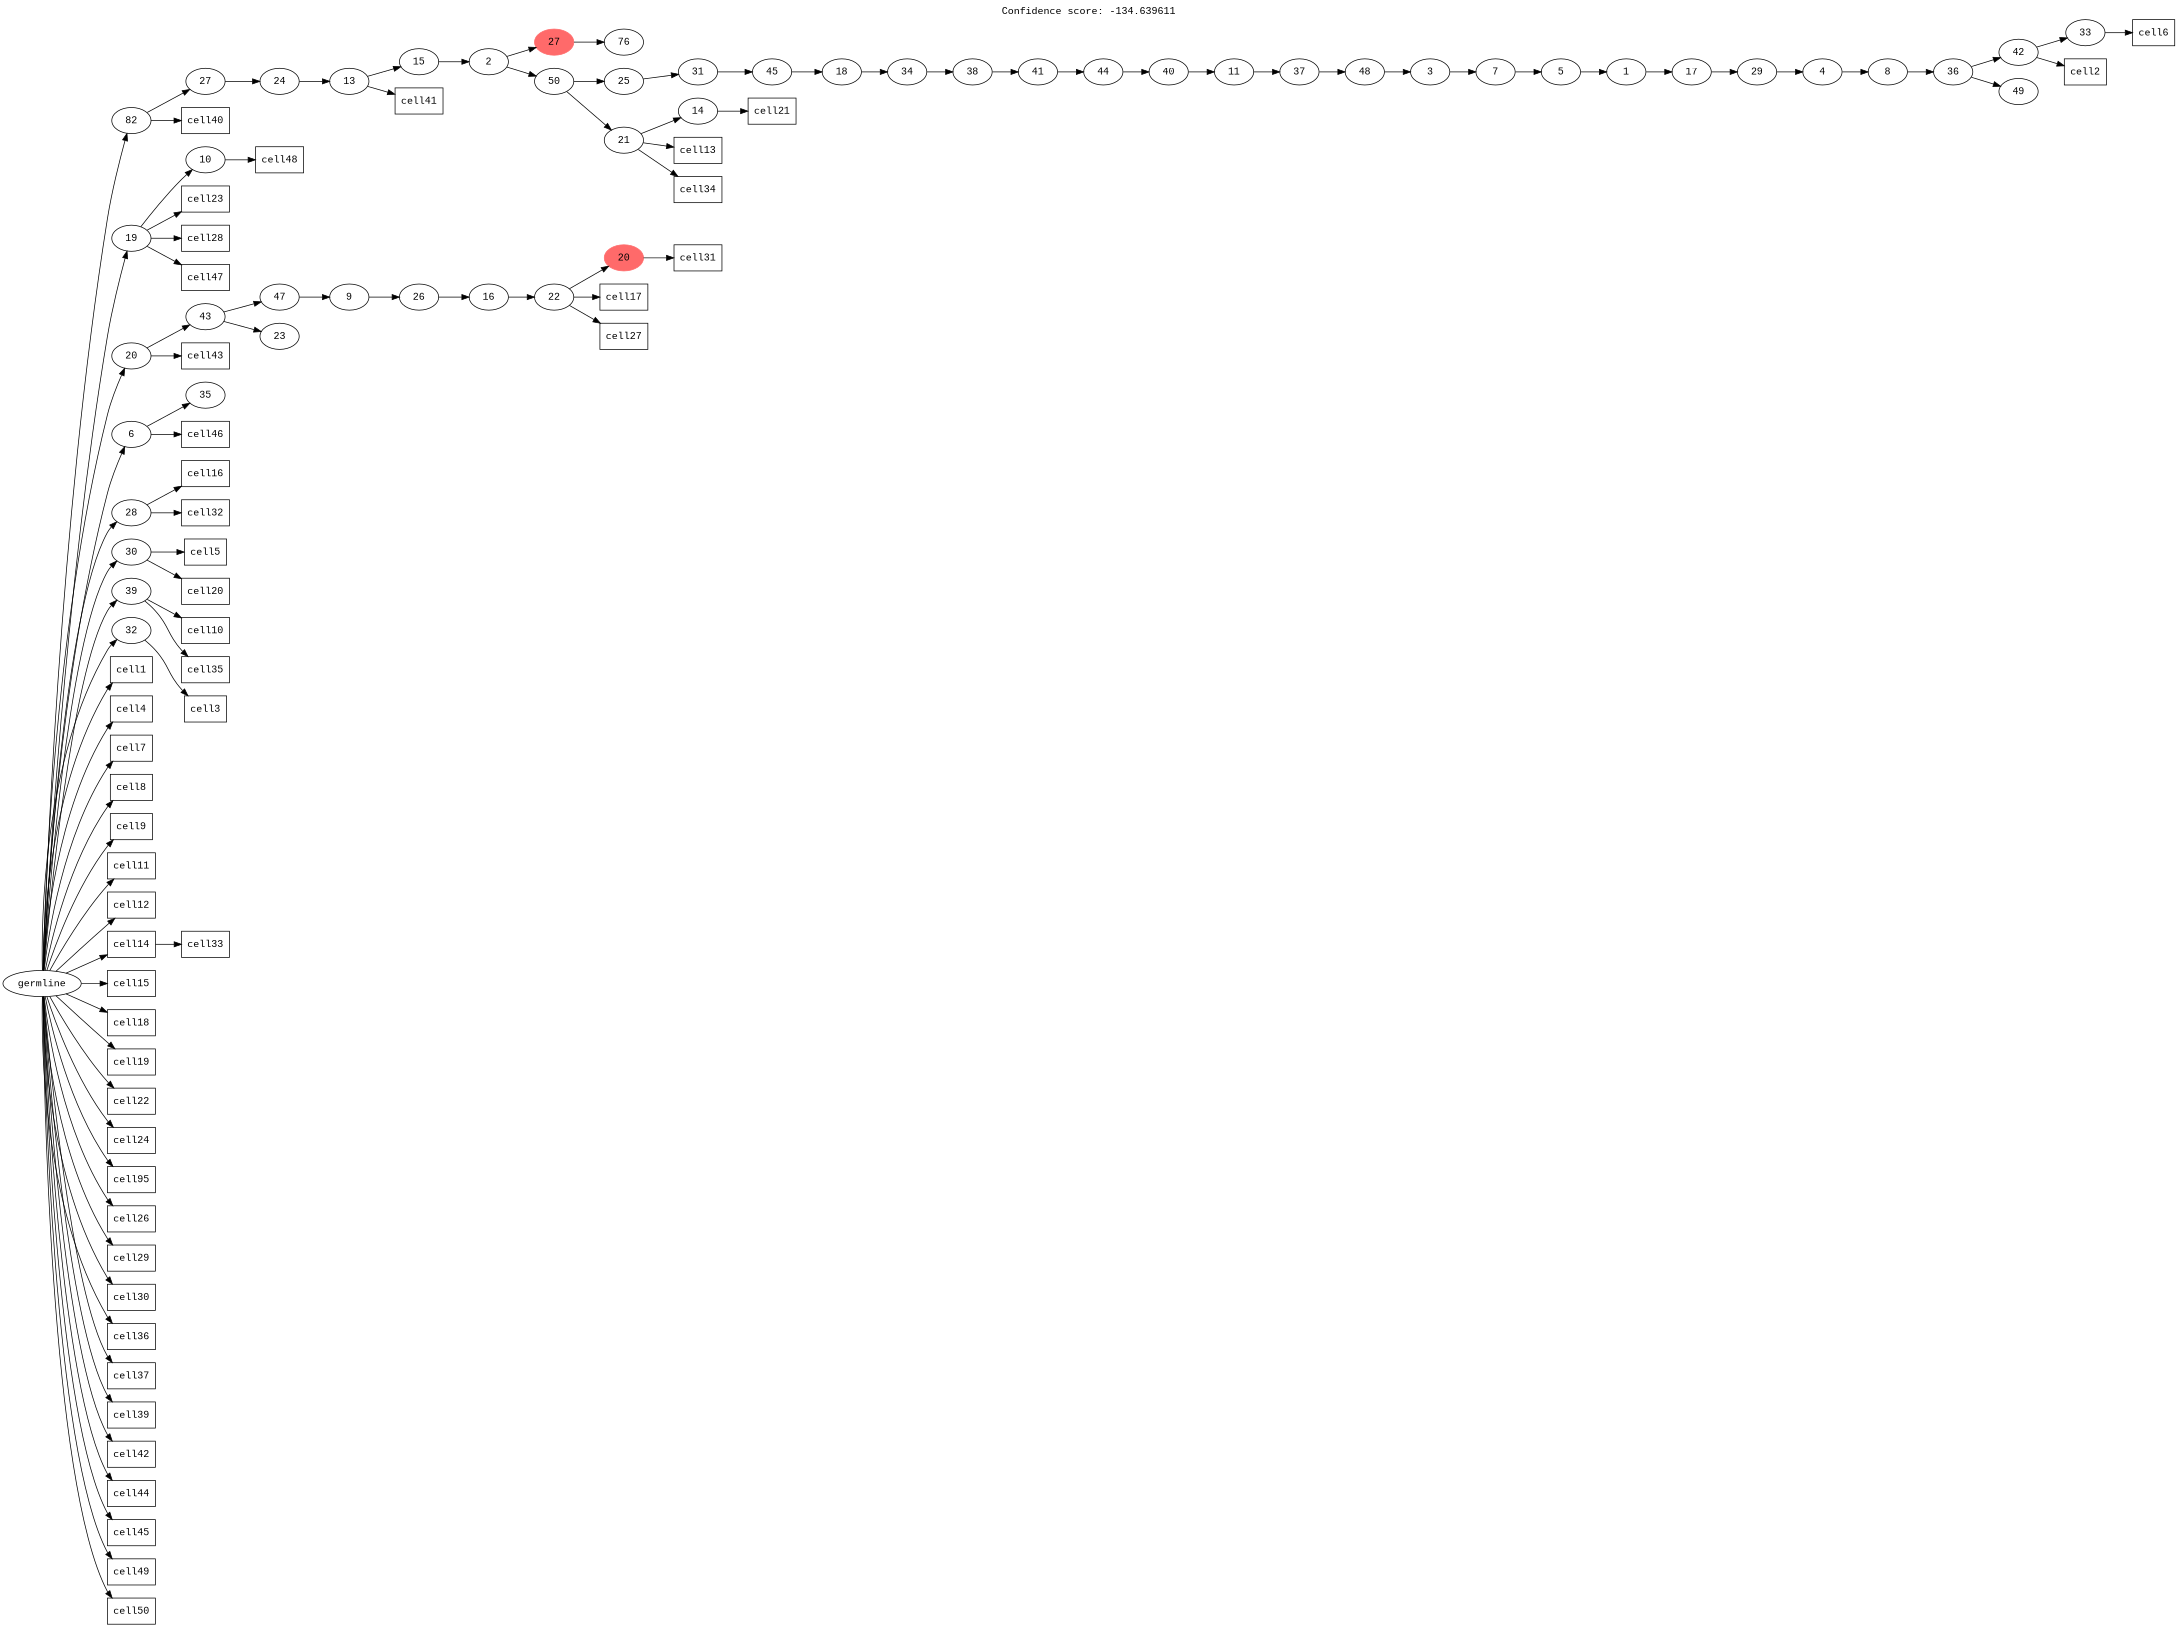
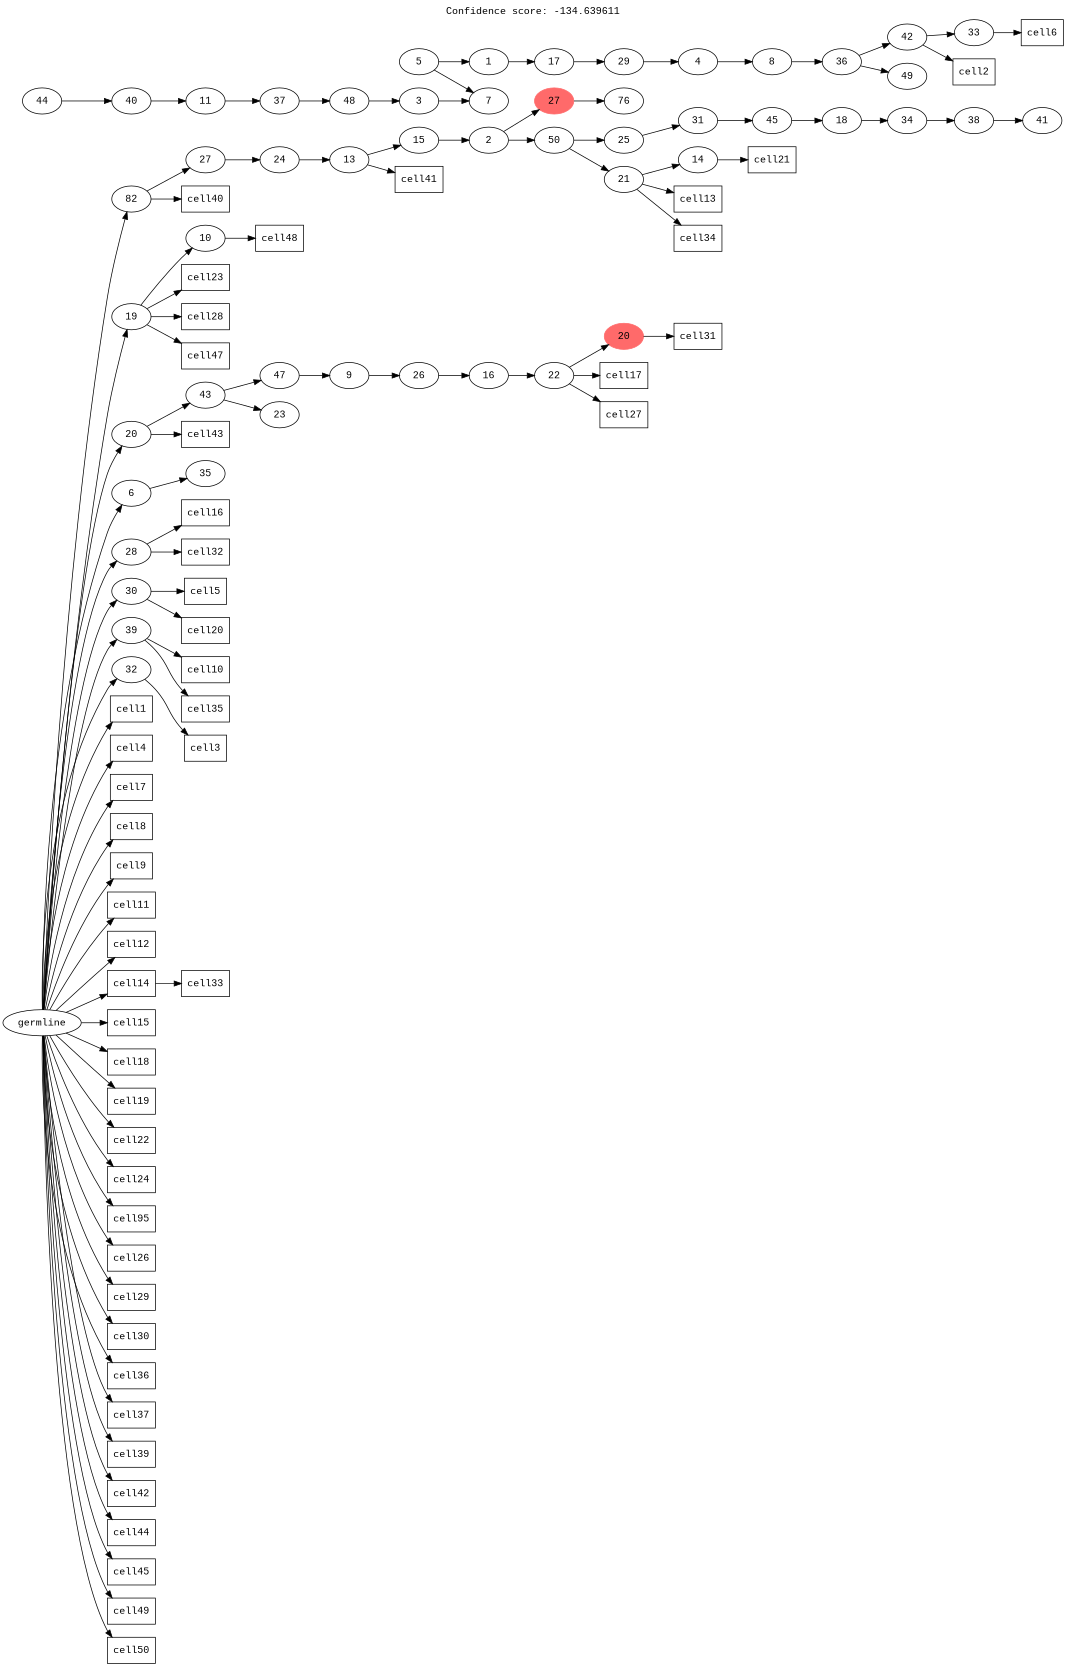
  digraph {
    fontname="Liberation Mono"
    label="Confidence score: -134.639611"
    labelloc=t
    rankdir=LR
    node [fontname="Liberation Mono"]
    edge [fontname="Liberation Mono"]
    n1 [color=indianred1 label=27 style=filled]
    n2 [label=76]
    n3 [label=42]
    n4 [label=33]
    cell2 [shape=box]
    cell6 [shape=box]
    n7 [label=36]
    n8 [label=49]
    n9 [label=8]
    n10 [label=4]
    n11 [label=29]
    n12 [label=17]
    n13 [label=1]
    n14 [label=5]
    n15 [label=7]
    n16 [label=3]
    n17 [label=48]
    n18 [label=11]
    n19 [label=37]
    n20 [label=40]
    n21 [label=44]
    n22 [label=41]
    n23 [label=38]
    n24 [label=34]
    n25 [label=18]
    n26 [label=45]
    n27 [label=31]
    n28 [label=25]
    n29 [label=21]
    n30 [label=14]
    cell13 [shape=box]
    cell34 [shape=box]
    cell21 [shape=box]
    n34 [label=50]
    n35 [label=2]
    n36 [label=15]
    n37 [label=13]
    cell41 [shape=box]
    n39 [label=24]
    n40 [label=27]
    n41 [label=82]
    cell40 [shape=box]
    n43 [label=19]
    n44 [label=10]
    cell23 [shape=box]
    cell28 [shape=box]
    cell47 [shape=box]
    cell48 [shape=box]
    n49 [label=22]
    n50 [color=indianred1 label=20 style=filled]
    cell17 [shape=box]
    cell27 [shape=box]
    cell31 [shape=box]
    n54 [label=16]
    n55 [label=26]
    n56 [label=9]
    n57 [label=47]
    n58 [label=43]
    n59 [label=23]
    n60 [label=20]
    cell43 [shape=box]
    n62 [label=6]
    n63 [label=35]
-   cell46 [shape=box]
    n65 [label=germline]
    n66 [label=28]
    n67 [label=30]
    n68 [label=39]
    n69 [label=32]
    cell1 [shape=box]
    cell4 [shape=box]
    cell7 [shape=box]
    cell8 [shape=box]
    cell9 [shape=box]
    cell11 [shape=box]
    cell12 [shape=box]
    cell14 [shape=box]
    cell15 [shape=box]
    cell18 [shape=box]
    cell19 [shape=box]
    cell22 [shape=box]
    cell24 [shape=box]
    n83 [label=cell95 shape=box]
    cell26 [shape=box]
    cell29 [shape=box]
    cell30 [shape=box]
    cell36 [shape=box]
    cell37 [shape=box]
    cell39 [shape=box]
    cell42 [shape=box]
    cell44 [shape=box]
    cell45 [shape=box]
    cell49 [shape=box]
    cell50 [shape=box]
    cell16 [shape=box]
    cell32 [shape=box]
    cell5 [shape=box]
    cell20 [shape=box]
    cell10 [shape=box]
    cell35 [shape=box]
    cell3 [shape=box]
    cell33 [shape=box]
    n1 -> n2
    n3 -> n4
    n3 -> cell2
    n4 -> cell6
    n7 -> n3
    n7 -> n8
    n9 -> n7
    n10 -> n9
    n11 -> n10
    n12 -> n11
    n13 -> n12
    n14 -> n13
-   n15 -> n14
+   n14 -> n15
    n16 -> n15
    n17 -> n16
    n18 -> n19
    n19 -> n17
    n20 -> n18
    n21 -> n20
-   n22 -> n21
    n23 -> n22
    n24 -> n23
    n25 -> n24
    n26 -> n25
    n27 -> n26
    n28 -> n27
    n29 -> n30
    n29 -> cell13
    n29 -> cell34
    n30 -> cell21
    n34 -> n28
    n34 -> n29
    n35 -> n1
    n35 -> n34
    n36 -> n35
    n37 -> n36
    n37 -> cell41
    n39 -> n37
    n40 -> n39
    n41 -> n40
    n41 -> cell40
    n43 -> n44
    n43 -> cell23
    n43 -> cell28
    n43 -> cell47
    n44 -> cell48
    n49 -> n50
    n49 -> cell17
    n49 -> cell27
    n50 -> cell31
    n54 -> n49
    n55 -> n54
    n56 -> n55
    n57 -> n56
    n58 -> n57
    n58 -> n59
    n60 -> n58
    n60 -> cell43
    n62 -> n63
-   n62 -> cell46
    n65 -> n41
    n65 -> n43
    n65 -> n60
    n65 -> n62
    n65 -> n66
    n65 -> n67
    n65 -> n68
    n65 -> n69
    n65 -> cell1
    n65 -> cell4
    n65 -> cell7
    n65 -> cell8
    n65 -> cell9
    n65 -> cell11
    n65 -> cell12
    n65 -> cell14
    n65 -> cell15
    n65 -> cell18
    n65 -> cell19
    n65 -> cell22
    n65 -> cell24
    n65 -> n83
    n65 -> cell26
    n65 -> cell29
    n65 -> cell30
    n65 -> cell36
    n65 -> cell37
    n65 -> cell39
    n65 -> cell42
    n65 -> cell44
    n65 -> cell45
    n65 -> cell49
    n65 -> cell50
    n66 -> cell16
    n66 -> cell32
    n67 -> cell5
    n67 -> cell20
    n68 -> cell10
    n68 -> cell35
    n69 -> cell3
    cell14 -> cell33
  }
